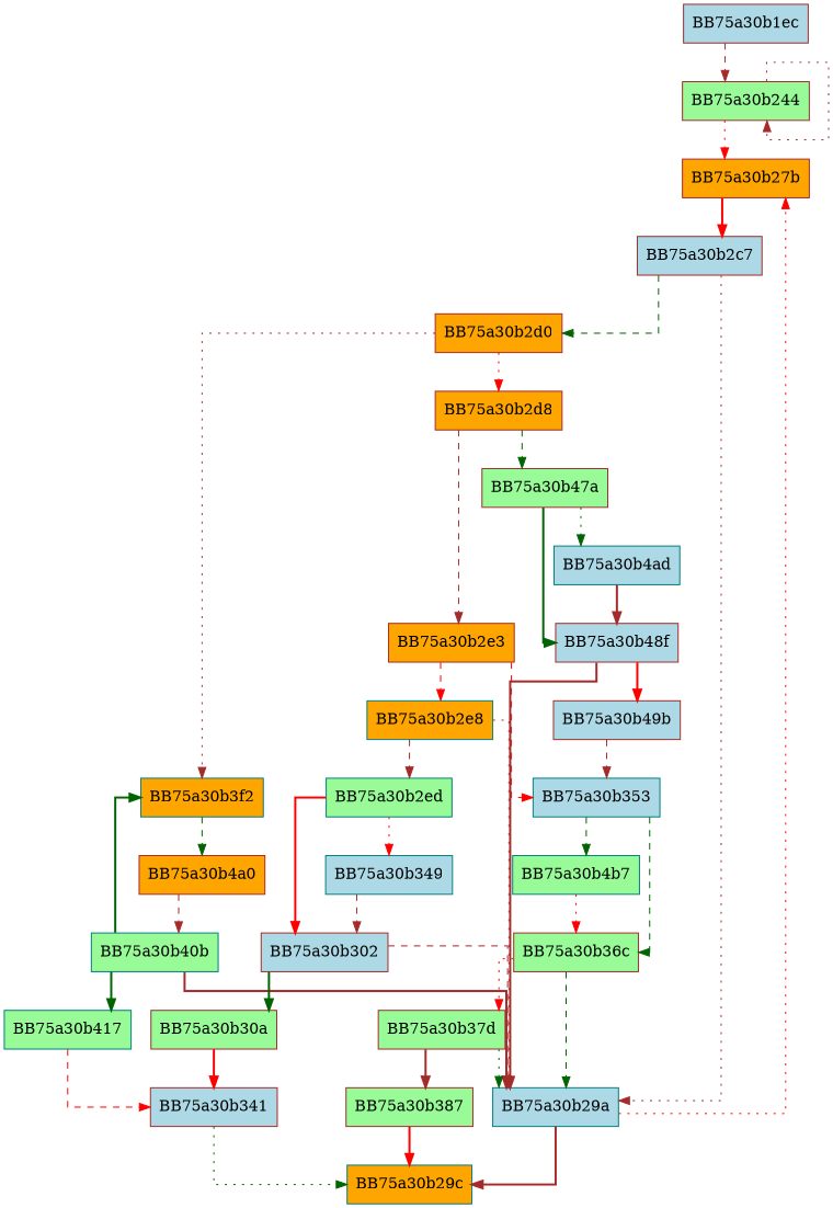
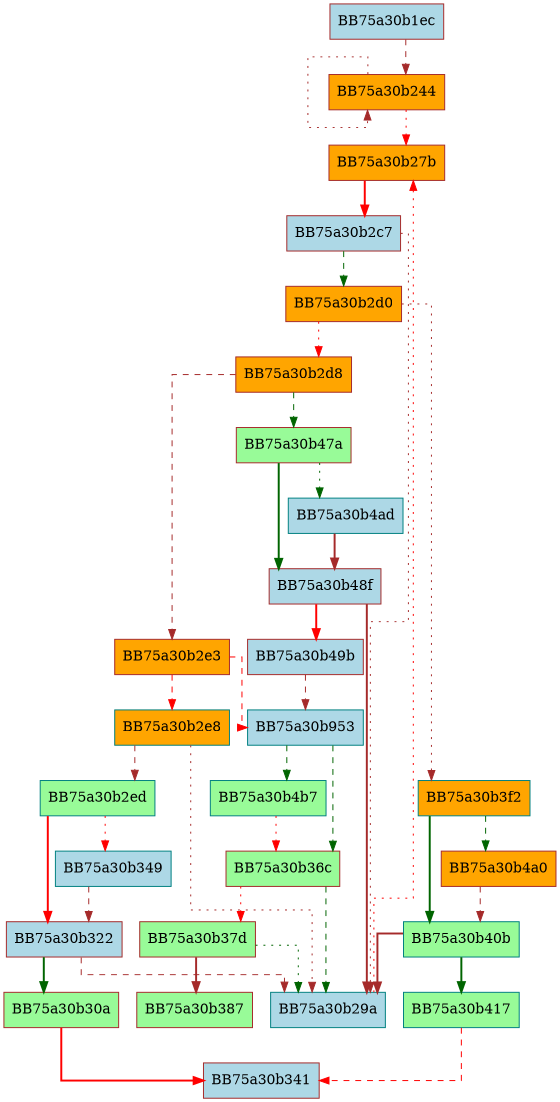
  digraph {
    splines=ortho
    node [color=brown fillcolor=palegreen shape=box style=filled]
    edge [color=brown style=dashed]
-   BB75a30b244
+   BB75a30b244 [fillcolor=orange]
    BB75a30b1ec [fillcolor=lightblue]
    BB75a30b27b [fillcolor=orange]
    BB75a30b2c7 [fillcolor=lightblue]
    BB75a30b29a [color=teal fillcolor=lightblue]
    BB75a30b2d0 [fillcolor=orange]
-   BB75a30b29c [color=teal fillcolor=orange]
    BB75a30b3f2 [color=teal fillcolor=orange]
    n9 [fillcolor=orange label=BB75a30b2d8]
    BB75a30b4a0 [fillcolor=orange]
    BB75a30b40b [color=teal]
    BB75a30b47a
    BB75a30b2e3 [fillcolor=orange]
    BB75a30b417 [color=teal]
    BB75a30b4ad [color=teal fillcolor=lightblue]
    BB75a30b48f [fillcolor=lightblue]
-   BB75a30b353 [color=teal fillcolor=lightblue]
+   BB75a30b353 [color=teal fillcolor=lightblue label=BB75a30b953]
    BB75a30b2e8 [color=teal fillcolor=orange]
    BB75a30b49b [fillcolor=lightblue]
    BB75a30b4b7 [color=teal]
    BB75a30b36c
    BB75a30b2ed [color=teal]
    BB75a30b37d
    BB75a30b349 [color=teal fillcolor=lightblue]
-   BB75a30b302 [fillcolor=lightblue]
+   BB75a30b302 [fillcolor=lightblue label=BB75a30b322]
    BB75a30b30a
    BB75a30b341 [fillcolor=lightblue]
    BB75a30b387
    BB75a30b244 -> BB75a30b244 [style=dotted]
    BB75a30b244 -> BB75a30b27b [color=red style=dotted]
    BB75a30b1ec -> BB75a30b244
    BB75a30b27b -> BB75a30b2c7 [color=red style=bold]
    BB75a30b2c7 -> BB75a30b29a [style=dotted]
    BB75a30b2c7 -> BB75a30b2d0 [color=darkgreen]
    BB75a30b29a -> BB75a30b27b [color=red style=dotted]
-   BB75a30b29a -> BB75a30b29c [style=bold]
    BB75a30b2d0 -> BB75a30b3f2 [style=dotted]
    BB75a30b2d0 -> n9 [color=red style=dotted]
    BB75a30b3f2 -> BB75a30b4a0 [color=darkgreen]
-   BB75a30b40b -> BB75a30b3f2 [color=darkgreen style=bold]
+   BB75a30b3f2 -> BB75a30b40b [color=darkgreen style=bold]
    n9 -> BB75a30b47a [color=darkgreen]
    n9 -> BB75a30b2e3
    BB75a30b4a0 -> BB75a30b40b
    BB75a30b40b -> BB75a30b29a [style=bold]
    BB75a30b40b -> BB75a30b417 [color=darkgreen style=bold]
    BB75a30b47a -> BB75a30b4ad [color=darkgreen style=dotted]
    BB75a30b47a -> BB75a30b48f [color=darkgreen style=bold]
    BB75a30b2e3 -> BB75a30b353 [color=red]
    BB75a30b2e3 -> BB75a30b2e8 [color=red]
    BB75a30b417 -> BB75a30b341 [color=red]
    BB75a30b4ad -> BB75a30b48f [style=bold]
    BB75a30b48f -> BB75a30b29a [style=bold]
    BB75a30b48f -> BB75a30b49b [color=red style=bold]
    BB75a30b353 -> BB75a30b4b7 [color=darkgreen]
    BB75a30b353 -> BB75a30b36c [color=darkgreen]
    BB75a30b2e8 -> BB75a30b29a [style=dotted]
    BB75a30b2e8 -> BB75a30b2ed
    BB75a30b49b -> BB75a30b353
    BB75a30b4b7 -> BB75a30b36c [color=red style=dotted]
    BB75a30b36c -> BB75a30b29a [color=darkgreen]
    BB75a30b36c -> BB75a30b37d [color=red style=dotted]
    BB75a30b2ed -> BB75a30b349 [color=red style=dotted]
    BB75a30b2ed -> BB75a30b302 [color=red style=bold]
    BB75a30b37d -> BB75a30b29a [color=darkgreen style=dotted]
    BB75a30b37d -> BB75a30b387 [style=bold]
    BB75a30b349 -> BB75a30b302
    BB75a30b302 -> BB75a30b29a
    BB75a30b302 -> BB75a30b30a [color=darkgreen style=bold]
    BB75a30b30a -> BB75a30b341 [color=red style=bold]
-   BB75a30b341 -> BB75a30b29c [color=darkgreen style=dotted]
-   BB75a30b387 -> BB75a30b29c [color=red style=bold]
  }
